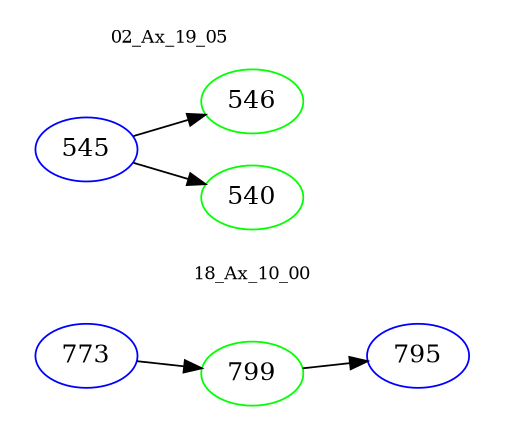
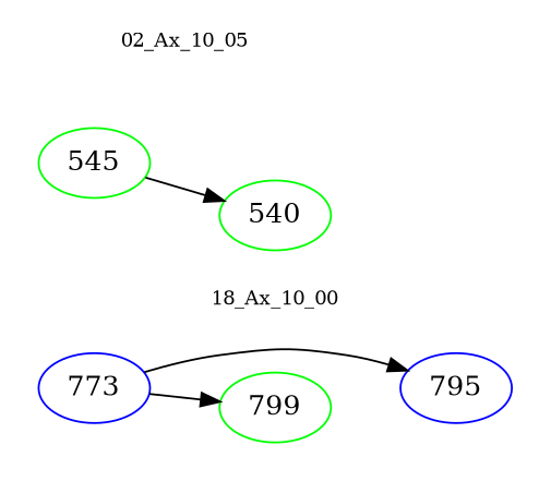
  digraph {
    rankdir=LR
    node [color=blue]
    edge [color=black]
    n1 [label=773]
    n2 [color=green label=799]
    n3 [label=795]
-   n4 [label=545]
+   n4 [color=green label=545]
    n5 [color=green label=540]
-   n6 [color=green label=546]
    subgraph cluster_1 {
      color=white
      fontsize=10
      label="18_Ax_10_00"
      n1
      n2
      n3
    }
    subgraph cluster_2 {
      color=white
      fontsize=10
-     label="02_Ax_19_05"
+     label="02_Ax_10_05"
      n4
      n5
-     n6
    }
    n1 -> n2
-   n2 -> n3
+   n1 -> n3
    n4 -> n5
-   n4 -> n6
  }
